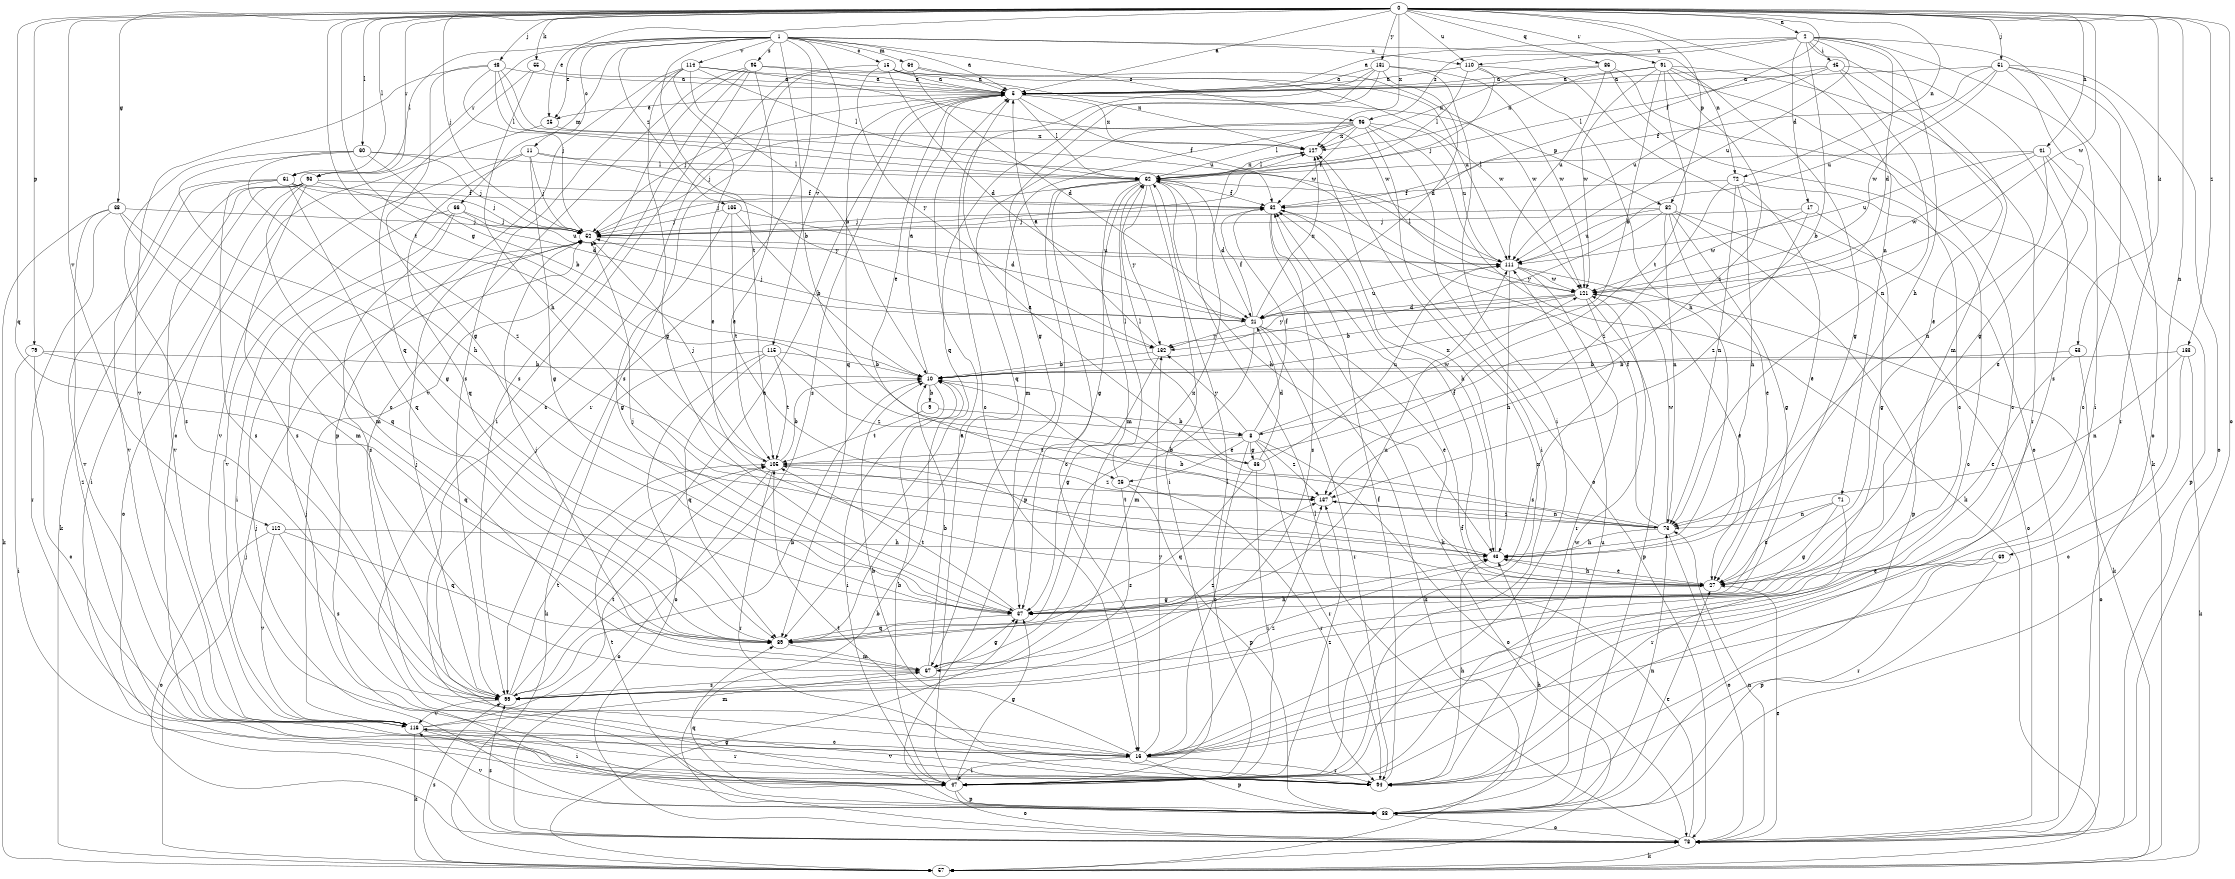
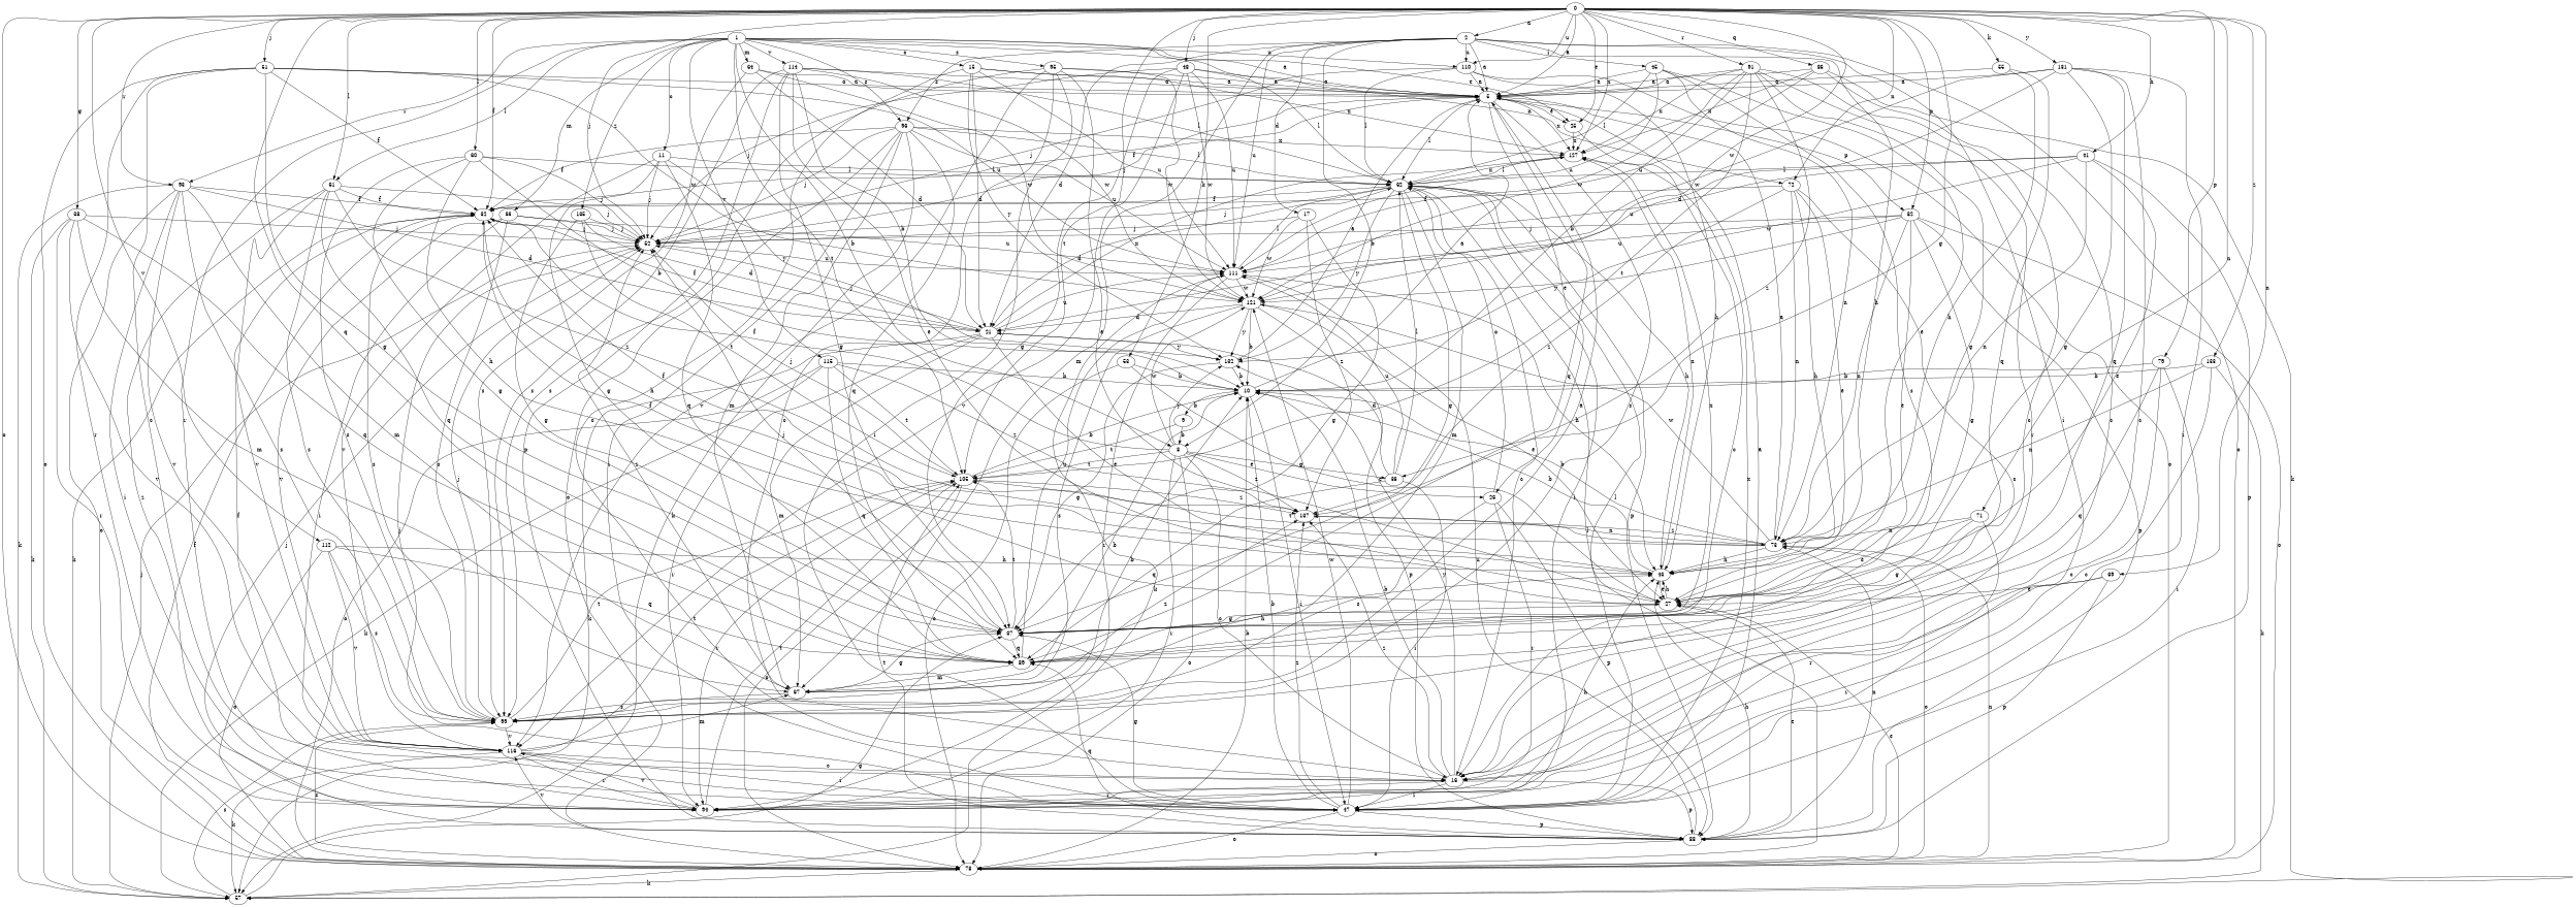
  strict digraph {
    0
    2
    5
    25
    32
    n6 [label=38]
    36
    41
    48
    51
    52
    53
    55
    60
    61
    69
    71
    72
    78
    79
    82
    86
    89
    91
    93
    105
    110
    112
    121
    127
    131
    133
    8
    96
    17
    21
    43
    45
    47
    67
    111
    26
    62
    99
    16
    57
    94
    116
    n49 [label=88]
    27
    73
    37
    10
    137
    132
    1
    11
    15
    64
    66
    95
    114
    115
    135
    9
    0 -> 2 [label=a]
    0 -> 5 [label=a]
    0 -> 25 [label=e]
    0 -> 32 [label=f]
    0 -> n6 [label=g]
    0 -> 36 [label=g]
    0 -> 41 [label=h]
    0 -> 48 [label=j]
    0 -> 51 [label=j]
    0 -> 52 [label=j]
    0 -> 53 [label=k]
    0 -> 55 [label=k]
    0 -> 60 [label=l]
    0 -> 61 [label=l]
    0 -> 69 [label=n]
    0 -> 71 [label=n]
    0 -> 72 [label=n]
    0 -> 78 [label=o]
    0 -> 79 [label=p]
    0 -> 82 [label=p]
    0 -> 86 [label=q]
    0 -> 89 [label=q]
    0 -> 91 [label=r]
    0 -> 93 [label=r]
    0 -> 105 [label=t]
    0 -> 110 [label=u]
    0 -> 112 [label=v]
    0 -> 121 [label=w]
    0 -> 127 [label=x]
    0 -> 131 [label=y]
    0 -> 133 [label=z]
    2 -> 5 [label=a]
    2 -> 78 [label=o]
    2 -> 110 [label=u]
    2 -> 8 [label=b]
    2 -> 96 [label=s]
    2 -> 17 [label=d]
    2 -> 21 [label=d]
    2 -> 43 [label=h]
    2 -> 45 [label=i]
    2 -> 47 [label=i]
    2 -> 67 [label=m]
    2 -> 111 [label=u]
    5 -> 25 [label=e]
    5 -> 32 [label=f]
    5 -> 52 [label=j]
    5 -> 82 [label=p]
    5 -> 89 [label=q]
    5 -> 127 [label=x]
    5 -> 26 [label=e]
    5 -> 62 [label=l]
    5 -> 99 [label=s]
    25 -> 127 [label=x]
    25 -> 16 [label=c]
    32 -> 52 [label=j]
    32 -> 43 [label=h]
    32 -> 99 [label=s]
    32 -> 57 [label=k]
    n6 -> 52 [label=j]
    n6 -> 89 [label=q]
    n6 -> 67 [label=m]
    n6 -> 57 [label=k]
    n6 -> 94 [label=r]
    n6 -> 116 [label=v]
    36 -> 89 [label=q]
    36 -> 21 [label=d]
    36 -> 47 [label=i]
    36 -> 111 [label=u]
    36 -> 62 [label=l]
    41 -> 121 [label=w]
    41 -> 111 [label=u]
    41 -> 62 [label=l]
    41 -> n49 [label=p]
    41 -> 27 [label=e]
    41 -> 73 [label=n]
    48 -> 5 [label=a]
    48 -> 52 [label=j]
    48 -> 121 [label=w]
    48 -> 111 [label=u]
    48 -> 62 [label=l]
    48 -> 116 [label=v]
    48 -> 37 [label=g]
    51 -> 5 [label=a]
    51 -> 32 [label=f]
    51 -> 78 [label=o]
    51 -> 121 [label=w]
    51 -> 111 [label=u]
    51 -> 16 [label=c]
    51 -> 94 [label=r]
    51 -> 37 [label=g]
    52 -> 111 [label=u]
    53 -> 78 [label=o]
    53 -> 27 [label=e]
    53 -> 10 [label=b]
    55 -> 5 [label=a]
    55 -> 89 [label=q]
    55 -> 43 [label=h]
    60 -> 52 [label=j]
    60 -> 43 [label=h]
    60 -> 62 [label=l]
    60 -> 99 [label=s]
    60 -> 37 [label=g]
    60 -> 10 [label=b]
    61 -> 32 [label=f]
    61 -> 52 [label=j]
    61 -> 89 [label=q]
    61 -> 99 [label=s]
    61 -> 94 [label=z]
    61 -> 116 [label=v]
    61 -> 137 [label=z]
    69 -> 94 [label=r]
    69 -> n49 [label=p]
    69 -> 27 [label=e]
    71 -> 94 [label=r]
    71 -> 27 [label=e]
    71 -> 73 [label=n]
    71 -> 37 [label=g]
    72 -> 32 [label=f]
    72 -> 43 [label=h]
    72 -> 16 [label=c]
    72 -> 27 [label=e]
    72 -> 73 [label=n]
    72 -> 137 [label=z]
    78 -> 32 [label=f]
    78 -> 62 [label=l]
    78 -> 99 [label=s]
    78 -> 57 [label=k]
    78 -> 27 [label=e]
    78 -> 73 [label=n]
    78 -> 10 [label=b]
    79 -> 89 [label=q]
    79 -> 47 [label=i]
    79 -> 16 [label=c]
    79 -> 10 [label=b]
    82 -> 52 [label=j]
    82 -> 78 [label=o]
    82 -> 111 [label=u]
    82 -> n49 [label=p]
    82 -> 27 [label=e]
    82 -> 73 [label=n]
    82 -> 37 [label=g]
    82 -> 132 [label=y]
    86 -> 5 [label=a]
    86 -> 127 [label=x]
    86 -> 111 [label=u]
    86 -> 16 [label=c]
    86 -> 57 [label=k]
    89 -> 127 [label=x]
    89 -> 43 [label=h]
    89 -> 67 [label=m]
    89 -> 111 [label=u]
    91 -> 5 [label=a]
    91 -> 105 [label=t]
    91 -> 121 [label=w]
    91 -> 127 [label=x]
    91 -> 16 [label=c]
    91 -> 94 [label=r]
    91 -> 37 [label=g]
    91 -> 10 [label=b]
    91 -> 137 [label=z]
    93 -> 32 [label=f]
    93 -> 78 [label=o]
    93 -> 21 [label=d]
    93 -> 47 [label=i]
    93 -> 67 [label=m]
    93 -> 99 [label=s]
    93 -> 57 [label=k]
    93 -> 116 [label=v]
    105 -> 52 [label=j]
    105 -> 78 [label=o]
    105 -> 94 [label=r]
    105 -> 10 [label=b]
    105 -> 137 [label=z]
    110 -> 5 [label=a]
    110 -> 52 [label=j]
    110 -> 78 [label=o]
    110 -> 43 [label=h]
    110 -> 62 [label=l]
    112 -> 78 [label=o]
    112 -> 89 [label=q]
    112 -> 43 [label=h]
    112 -> 99 [label=s]
    112 -> 116 [label=v]
    121 -> 21 [label=d]
    121 -> 99 [label=s]
    121 -> n49 [label=p]
    121 -> 27 [label=e]
    121 -> 10 [label=b]
    121 -> 132 [label=y]
    127 -> 62 [label=l]
    131 -> 5 [label=a]
    131 -> 89 [label=q]
    131 -> 121 [label=w]
    131 -> 21 [label=d]
    131 -> 47 [label=i]
    131 -> 16 [label=c]
    131 -> 37 [label=g]
    133 -> 16 [label=c]
    133 -> 57 [label=k]
    133 -> 73 [label=n]
    133 -> 10 [label=b]
    8 -> 32 [label=f]
    8 -> 36 [label=g]
    8 -> 78 [label=o]
    8 -> 105 [label=t]
    8 -> 121 [label=w]
    8 -> 26 [label=e]
    8 -> 16 [label=c]
    8 -> 94 [label=r]
    8 -> 137 [label=z]
    8 -> 132 [label=y]
    96 -> 32 [label=f]
    96 -> 52 [label=j]
    96 -> 78 [label=o]
    96 -> 89 [label=q]
    96 -> 127 [label=x]
    96 -> 47 [label=i]
    96 -> 67 [label=m]
    96 -> 111 [label=u]
    96 -> 62 [label=l]
    96 -> 57 [label=k]
    17 -> 52 [label=j]
    17 -> 121 [label=w]
    17 -> 37 [label=g]
    17 -> 137 [label=z]
    21 -> 32 [label=f]
    21 -> 52 [label=j]
    21 -> 127 [label=x]
    21 -> 67 [label=m]
    21 -> 111 [label=u]
    21 -> 57 [label=k]
    21 -> 94 [label=r]
    21 -> 27 [label=e]
    21 -> 132 [label=y]
    43 -> 127 [label=x]
    43 -> 27 [label=e]
    43 -> 10 [label=b]
    45 -> 5 [label=a]
    45 -> 111 [label=u]
    45 -> 62 [label=l]
    45 -> 99 [label=s]
    45 -> 27 [label=e]
    45 -> 73 [label=n]
    47 -> 5 [label=a]
    47 -> 52 [label=j]
    47 -> 78 [label=o]
    47 -> 121 [label=w]
    47 -> 127 [label=x]
    47 -> 62 [label=l]
    47 -> n49 [label=p]
    47 -> 37 [label=g]
    47 -> 10 [label=b]
    47 -> 137 [label=z]
-   67 -> 52 [label=j]
+   67 -> 52 [label=z]
    67 -> 99 [label=s]
    67 -> 37 [label=g]
    67 -> 10 [label=b]
    67 -> 137 [label=z]
    111 -> 121 [label=w]
    111 -> 43 [label=h]
    111 -> 62 [label=l]
    111 -> 57 [label=k]
    111 -> 94 [label=r]
-   26 -> 62 [label=l]
+   26 -> 62 [label=o]
    26 -> 99 [label=s]
    26 -> 94 [label=r]
    26 -> n49 [label=p]
    62 -> 32 [label=f]
    62 -> 52 [label=j]
    62 -> 127 [label=x]
    62 -> 21 [label=d]
    62 -> 43 [label=h]
    62 -> 47 [label=i]
    62 -> 67 [label=m]
    62 -> 16 [label=c]
    62 -> n49 [label=p]
    62 -> 37 [label=g]
    62 -> 132 [label=y]
    99 -> 5 [label=a]
    99 -> 52 [label=j]
    99 -> 105 [label=t]
    99 -> 116 [label=v]
    99 -> 10 [label=b]
    16 -> 47 [label=i]
    16 -> 94 [label=r]
    16 -> n49 [label=p]
    16 -> 10 [label=b]
    16 -> 137 [label=z]
    16 -> 132 [label=y]
    57 -> 52 [label=j]
    57 -> 99 [label=s]
    57 -> 37 [label=g]
    94 -> 32 [label=f]
    94 -> 105 [label=t]
    94 -> 43 [label=h]
    94 -> 116 [label=v]
    116 -> 105 [label=t]
    116 -> 47 [label=i]
    116 -> 67 [label=m]
    116 -> 16 [label=c]
    116 -> 57 [label=k]
    116 -> 94 [label=r]
    n49 -> 52 [label=j]
    n49 -> 78 [label=o]
    n49 -> 89 [label=q]
    n49 -> 105 [label=t]
    n49 -> 43 [label=h]
    n49 -> 111 [label=u]
    n49 -> 116 [label=v]
    n49 -> 27 [label=e]
    n49 -> 73 [label=n]
    27 -> 32 [label=f]
    27 -> 43 [label=h]
    27 -> 37 [label=g]
    73 -> 5 [label=a]
    73 -> 32 [label=f]
    73 -> 78 [label=o]
    73 -> 105 [label=t]
    73 -> 121 [label=w]
    73 -> 43 [label=h]
    73 -> 10 [label=b]
    73 -> 137 [label=z]
    37 -> 52 [label=j]
    37 -> 89 [label=q]
    37 -> 105 [label=t]
    10 -> 5 [label=a]
    10 -> 47 [label=i]
    10 -> 9 [label=b]
    137 -> 73 [label=n]
    132 -> 5 [label=a]
    132 -> 37 [label=g]
    132 -> 10 [label=b]
    1 -> 5 [label=a]
    1 -> 25 [label=e]
    1 -> 61 [label=l]
    1 -> 72 [label=n]
    1 -> 93 [label=r]
    1 -> 105 [label=t]
    1 -> 110 [label=u]
    1 -> 8 [label=b]
    1 -> 96 [label=s]
    1 -> 94 [label=r]
    1 -> 11 [label=c]
    1 -> 15 [label=c]
    1 -> 64 [label=m]
    1 -> 66 [label=m]
    1 -> 95 [label=s]
    1 -> 114 [label=v]
    1 -> 115 [label=v]
    1 -> 135 [label=z]
    11 -> 52 [label=j]
    11 -> 89 [label=q]
    11 -> 62 [label=l]
    11 -> 116 [label=v]
    11 -> 37 [label=g]
    11 -> 132 [label=y]
    15 -> 5 [label=a]
    15 -> 127 [label=x]
    15 -> 21 [label=d]
    15 -> 111 [label=u]
    15 -> 16 [label=c]
    15 -> 132 [label=y]
    64 -> 5 [label=a]
    64 -> 121 [label=w]
    64 -> 21 [label=d]
    64 -> 99 [label=s]
    66 -> 52 [label=j]
    66 -> 47 [label=i]
    66 -> 111 [label=u]
    66 -> 99 [label=s]
    66 -> 116 [label=v]
    95 -> 5 [label=a]
    95 -> 121 [label=w]
    95 -> 47 [label=i]
    95 -> 99 [label=s]
    95 -> 16 [label=c]
    95 -> 116 [label=v]
    95 -> 27 [label=e]
    114 -> 5 [label=a]
    114 -> 121 [label=w]
    114 -> 62 [label=l]
    114 -> 99 [label=s]
    114 -> n49 [label=p]
    114 -> 27 [label=e]
    114 -> 37 [label=g]
    114 -> 10 [label=b]
    115 -> 78 [label=o]
    115 -> 89 [label=q]
    115 -> 105 [label=t]
    115 -> 57 [label=k]
    115 -> 10 [label=b]
    115 -> 137 [label=z]
    135 -> 52 [label=j]
    135 -> 105 [label=t]
    135 -> 21 [label=d]
    135 -> 37 [label=g]
-   135 -> 10 [label=b]
    9 -> 105 [label=t]
    9 -> 8 [label=b]
  }
